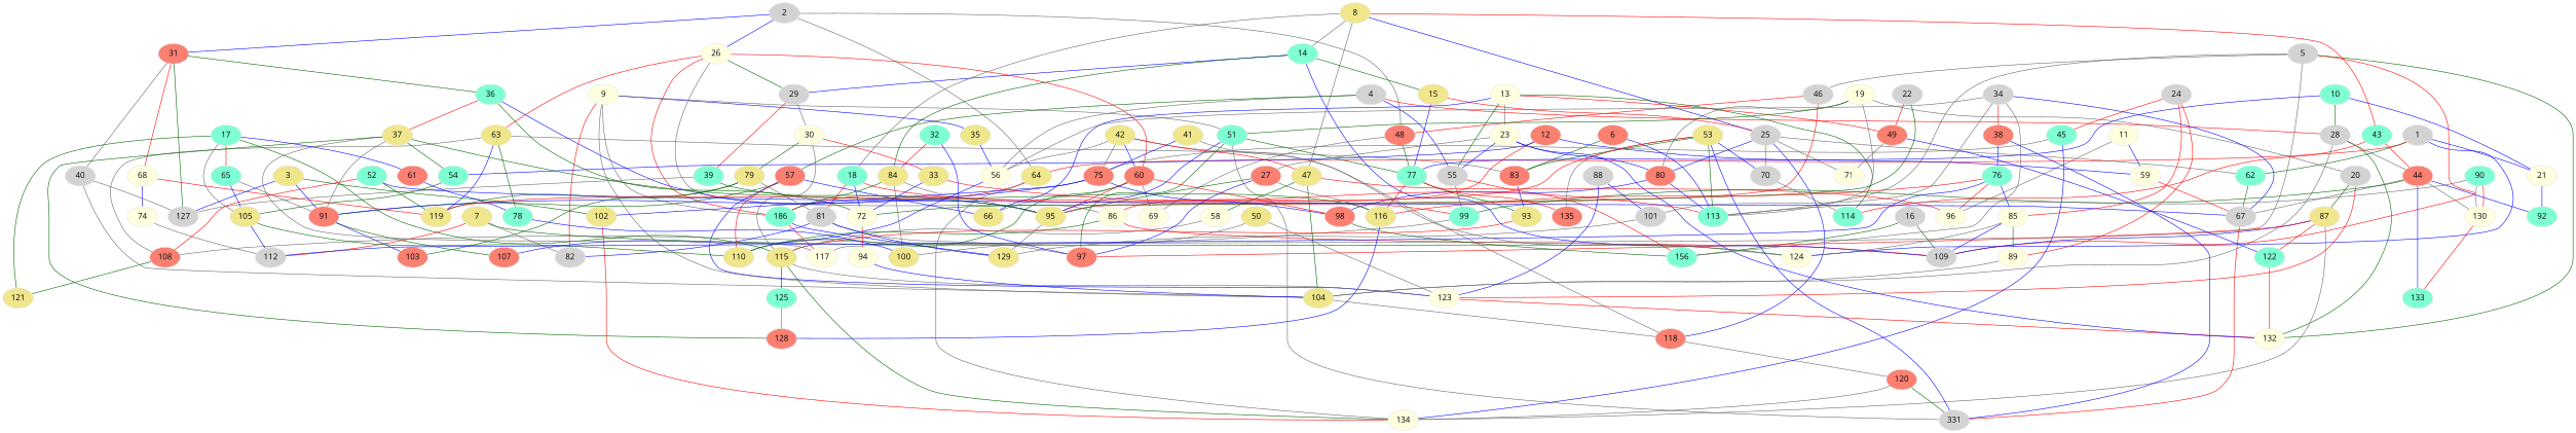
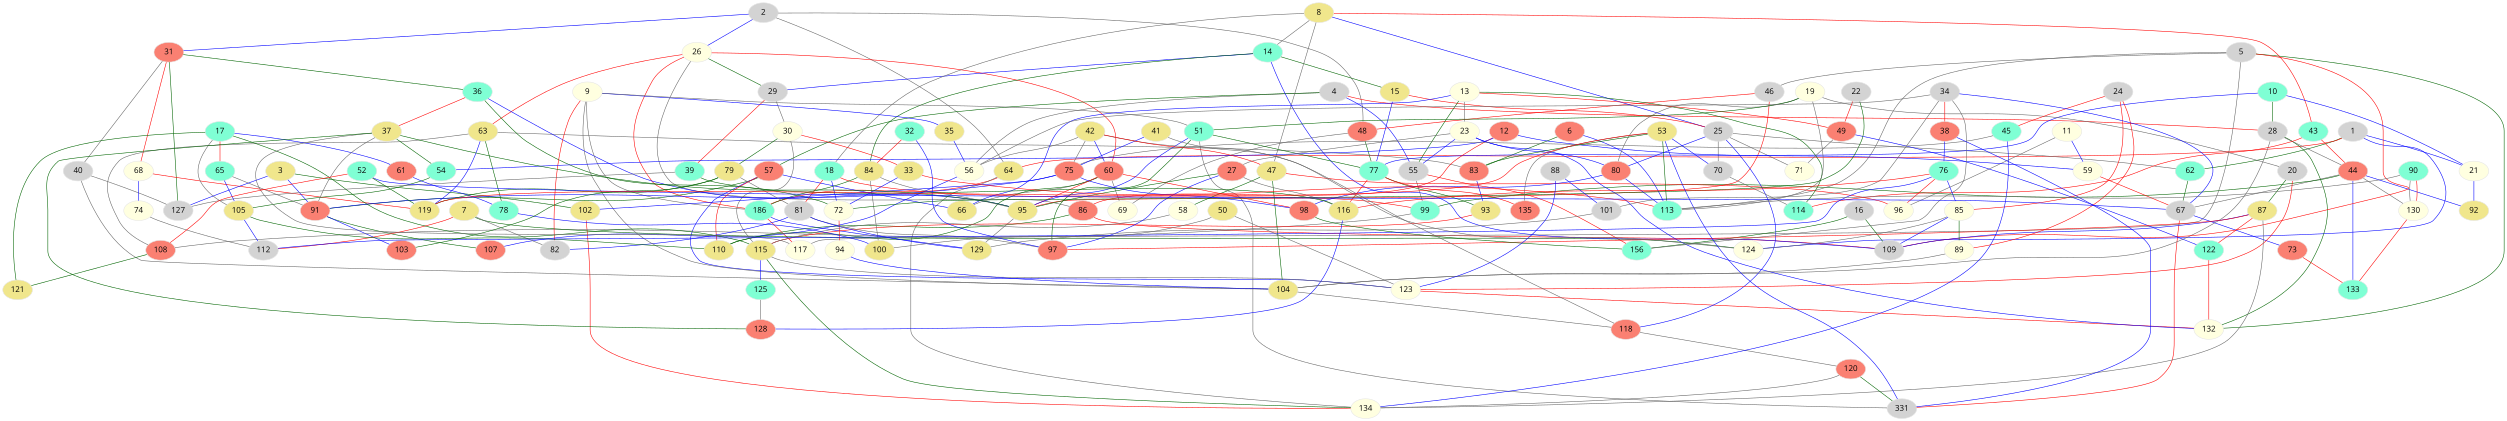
  graph {
    fontname="Open Sans"
    node [color=gray90 fillcolor=khaki fontname="Open Sans" style=filled]
    edge [color=gray40 fontname="Open Sans"]
    1 [fillcolor=lightgrey]
    21 [fillcolor=lightyellow]
    62 [fillcolor=aquamarine]
    64
    124 [fillcolor=lightyellow]
-   92 [fillcolor=aquamarine]
+   92
    67 [fillcolor=lightgrey]
    n8 [fillcolor=aquamarine label=186]
    134 [fillcolor=lightyellow]
    2 [fillcolor=lightgrey]
    26 [fillcolor=lightyellow]
    31 [fillcolor=salmon]
    48 [fillcolor=salmon]
-   86 [fillcolor=lightyellow]
+   86 [fillcolor=salmon]
    29 [fillcolor=lightgrey]
    60 [fillcolor=salmon]
    63
    127 [fillcolor=lightgrey]
    36 [fillcolor=aquamarine]
    40 [fillcolor=lightgrey]
    68 [fillcolor=lightyellow]
    77 [fillcolor=aquamarine]
    69 [fillcolor=lightyellow]
    91 [fillcolor=salmon]
    3
    102
    107 [fillcolor=salmon]
    103 [fillcolor=salmon]
    4 [fillcolor=lightgrey]
    28 [fillcolor=lightgrey]
    55 [fillcolor=lightgrey]
    56 [fillcolor=lightyellow]
    57 [fillcolor=salmon]
    132 [fillcolor=lightyellow]
    104
    44 [fillcolor=salmon]
    n37 [fillcolor=aquamarine label=156]
    99 [fillcolor=aquamarine]
    66
    123 [fillcolor=lightyellow]
    110
    5 [fillcolor=lightgrey]
    46 [fillcolor=lightgrey]
    109 [fillcolor=lightgrey]
    113 [fillcolor=aquamarine]
    117 [fillcolor=lightyellow]
    95
    6 [fillcolor=salmon]
    83 [fillcolor=salmon]
    93
    7
    82 [fillcolor=lightgrey]
    112 [fillcolor=lightgrey]
    14 [fillcolor=aquamarine]
    8
    18 [fillcolor=aquamarine]
    25 [fillcolor=lightgrey]
    43 [fillcolor=aquamarine]
    47
    15
    84
    72 [fillcolor=lightyellow]
    81 [fillcolor=lightgrey]
    80 [fillcolor=salmon]
    70 [fillcolor=lightgrey]
    71 [fillcolor=lightyellow]
    118 [fillcolor=salmon]
    114 [fillcolor=aquamarine]
    96 [fillcolor=lightyellow]
    58 [fillcolor=lightyellow]
    9 [fillcolor=lightyellow]
    35
    51 [fillcolor=aquamarine]
    97 [fillcolor=salmon]
    n75 [fillcolor=lightgrey label=331]
    129
    10 [fillcolor=aquamarine]
    116
    135 [fillcolor=salmon]
    11 [fillcolor=lightyellow]
    59 [fillcolor=lightyellow]
    12 [fillcolor=salmon]
    54 [fillcolor=aquamarine]
    105
    13 [fillcolor=lightyellow]
    23 [fillcolor=lightyellow]
    49 [fillcolor=salmon]
    27 [fillcolor=salmon]
    122 [fillcolor=aquamarine]
    30 [fillcolor=lightyellow]
    39 [fillcolor=aquamarine]
    100
    16 [fillcolor=lightgrey]
    17 [fillcolor=aquamarine]
    61 [fillcolor=salmon]
    65 [fillcolor=aquamarine]
    115
    121
    78 [fillcolor=aquamarine]
    125 [fillcolor=aquamarine]
    94 [fillcolor=lightyellow]
    108 [fillcolor=salmon]
    19 [fillcolor=lightyellow]
    20 [fillcolor=lightgrey]
    87
    98 [fillcolor=salmon]
    22 [fillcolor=lightgrey]
    24 [fillcolor=lightgrey]
    45 [fillcolor=aquamarine]
    85 [fillcolor=lightyellow]
    89 [fillcolor=lightyellow]
    75 [fillcolor=salmon]
    120 [fillcolor=salmon]
    119
    128 [fillcolor=salmon]
    130 [fillcolor=lightyellow]
    133 [fillcolor=aquamarine]
    33
    79
    37
    74 [fillcolor=lightyellow]
    32 [fillcolor=aquamarine]
    34 [fillcolor=lightgrey]
    38 [fillcolor=salmon]
    101 [fillcolor=lightgrey]
    76 [fillcolor=aquamarine]
+   73 [fillcolor=salmon]
    41
    42
    50
    52 [fillcolor=aquamarine]
    53
    88 [fillcolor=lightgrey]
    90 [fillcolor=aquamarine]
    1 -- 21 [color=blue]
    1 -- 62 [color=darkgreen]
    1 -- 64 [color=red]
    1 -- 124 [color=blue]
    21 -- 92 [color=blue]
    62 -- 67 [color=darkgreen]
    64 -- n8 [color=red]
    64 -- 134
    67 -- n75 [color=red]
+   67 -- 73 [color=blue]
    n8 -- 117 [color=red]
    n8 -- 129 [color=blue]
    2 -- 64
    2 -- 26 [color=blue]
    2 -- 31 [color=blue]
    2 -- 48
    26 -- n8 [color=red]
    26 -- 86
    26 -- 29 [color=darkgreen]
    26 -- 60 [color=red]
    26 -- 63 [color=red]
    31 -- 127 [color=darkgreen]
    31 -- 36 [color=darkgreen]
    31 -- 40
    31 -- 68 [color=red]
    48 -- 77 [color=darkgreen]
    48 -- 69
    86 -- 110 [color=darkgreen]
    86 -- 109 [color=red]
    29 -- 30
    29 -- 39 [color=red]
    60 -- 69
    60 -- 66
    60 -- 110 [color=darkgreen]
    60 -- 95 [color=red]
    60 -- 98 [color=red]
    63 -- 83
    63 -- 78 [color=darkgreen]
    63 -- 108
    63 -- 119 [color=blue]
    36 -- 95 [color=blue]
    36 -- 72 [color=darkgreen]
    36 -- 37 [color=red]
    40 -- 127
    40 -- 104
    68 -- 119 [color=red]
    68 -- 74 [color=blue]
    77 -- 93 [color=darkgreen]
    77 -- 116 [color=red]
    77 -- 135 [color=red]
    91 -- 107 [color=darkgreen]
    91 -- 103 [color=blue]
    3 -- 127 [color=blue]
    3 -- 91 [color=blue]
    3 -- 102 [color=darkgreen]
    102 -- 134 [color=red]
    4 -- 28 [color=red]
    4 -- 55 [color=blue]
    4 -- 56
    4 -- 57 [color=darkgreen]
    28 -- 132 [color=darkgreen]
    28 -- 104
    28 -- 44
    55 -- n37 [color=red]
    55 -- 99
    56 -- 107 [color=blue]
    57 -- 91 [color=darkgreen]
    57 -- 66 [color=blue]
    57 -- 123 [color=blue]
    57 -- 110 [color=red]
    104 -- 118
    44 -- 92 [color=blue]
    44 -- 67
    44 -- 99 [color=darkgreen]
    44 -- 130
    44 -- 133 [color=blue]
    99 -- 108
    123 -- 132 [color=red]
    5 -- 132 [color=darkgreen]
    5 -- 46
    5 -- 109 [color=red]
    5 -- 113
    5 -- 117
    46 -- 48 [color=red]
    46 -- 95 [color=red]
    95 -- 129
    6 -- 113 [color=blue]
    6 -- 83 [color=darkgreen]
    83 -- 93 [color=blue]
    93 -- 115 [color=red]
    7 -- 124 [color=darkgreen]
    7 -- 82
    7 -- 112 [color=red]
    14 -- 29 [color=blue]
    14 -- 109 [color=blue]
    14 -- 15 [color=darkgreen]
    14 -- 84 [color=darkgreen]
    8 -- 14
    8 -- 18
    8 -- 25 [color=blue]
    8 -- 43 [color=red]
    8 -- 47
    18 -- 99 [color=red]
    18 -- 72 [color=blue]
    18 -- 81 [color=red]
    25 -- 62
    25 -- 80 [color=blue]
    25 -- 70
    25 -- 71
    25 -- 118 [color=blue]
    43 -- 44 [color=red]
    43 -- 114 [color=red]
    47 -- 104 [color=darkgreen]
    47 -- 96 [color=red]
    47 -- 58 [color=darkgreen]
    15 -- 77 [color=blue]
    15 -- 25 [color=red]
    84 -- n8 [color=darkgreen]
    84 -- 95
    84 -- 100
    72 -- 94 [color=red]
    81 -- 82 [color=blue]
    81 -- 97
    81 -- 129 [color=blue]
    80 -- 113 [color=blue]
    80 -- 98 [color=blue]
    70 -- 114
    118 -- 120
    58 -- 115
    9 -- n8
    9 -- 104
    9 -- 82 [color=red]
    9 -- 35 [color=blue]
    9 -- 51
    35 -- 56 [color=blue]
    51 -- 77 [color=darkgreen]
    51 -- 95 [color=blue]
    51 -- 97 [color=darkgreen]
    51 -- n75
    10 -- 21 [color=blue]
    10 -- 77 [color=blue]
    10 -- 28 [color=darkgreen]
    116 -- 128 [color=blue]
    11 -- 96
    11 -- 59 [color=blue]
    59 -- 67 [color=red]
    12 -- 86 [color=red]
    12 -- 59 [color=blue]
    12 -- 54 [color=blue]
    54 -- 105 [color=darkgreen]
    105 -- 110 [color=darkgreen]
    105 -- 112 [color=blue]
    13 -- 55 [color=darkgreen]
    13 -- 66 [color=blue]
    13 -- 114 [color=darkgreen]
    13 -- 23
    13 -- 49 [color=red]
    23 -- 55 [color=blue]
    23 -- 132 [color=blue]
    23 -- 80 [color=blue]
    23 -- 27
    49 -- 71
    49 -- 122 [color=blue]
    27 -- 95 [color=darkgreen]
    27 -- 97 [color=blue]
    27 -- 116
    122 -- 132 [color=red]
    30 -- 115
    30 -- 33 [color=red]
    30 -- 79 [color=darkgreen]
    39 -- 127
    39 -- 116 [color=darkgreen]
    16 -- n37 [color=darkgreen]
    16 -- 109 [color=darkgreen]
    17 -- 105
    17 -- 61 [color=blue]
    17 -- 65 [color=red]
    17 -- 115 [color=darkgreen]
    17 -- 121 [color=darkgreen]
    61 -- 78 [color=blue]
    65 -- 91
    65 -- 105 [color=blue]
    115 -- 134 [color=darkgreen]
    115 -- 123
    115 -- 125 [color=blue]
    78 -- 100 [color=blue]
    125 -- 128
    94 -- 104 [color=blue]
    108 -- 121 [color=darkgreen]
    19 -- 113
    19 -- 80
    19 -- 51 [color=darkgreen]
    19 -- 20
    20 -- 123 [color=red]
    20 -- 87 [color=darkgreen]
    87 -- 134
    87 -- 109 [color=blue]
    87 -- 97 [color=red]
    87 -- 122 [color=red]
    98 -- n37 [color=darkgreen]
    22 -- 72 [color=darkgreen]
    22 -- 49 [color=red]
    24 -- 45 [color=red]
    24 -- 85 [color=red]
    24 -- 89 [color=red]
    45 -- 134 [color=blue]
    45 -- 75
    85 -- 124
    85 -- 109 [color=blue]
    85 -- 89 [color=darkgreen]
    89 -- 104
    75 -- 91 [color=blue]
    75 -- 102 [color=blue]
    75 -- 98 [color=blue]
    120 -- 134
    120 -- n75 [color=darkgreen]
    130 -- 133 [color=red]
    33 -- 113 [color=red]
    33 -- 72 [color=blue]
    79 -- 103 [color=darkgreen]
    79 -- 81
    79 -- 119 [color=darkgreen]
    37 -- 91
    37 -- 117
    37 -- 95 [color=darkgreen]
    37 -- 54 [color=darkgreen]
    37 -- 128 [color=darkgreen]
    74 -- 112
    32 -- 84 [color=red]
    32 -- 97 [color=blue]
    34 -- 67 [color=blue]
    34 -- 56
    34 -- n37
    34 -- 38 [color=red]
    34 -- 101
    38 -- n75 [color=blue]
    38 -- 76 [color=blue]
    101 -- 129
    76 -- 112 [color=blue]
    76 -- 96 [color=red]
    76 -- 116 [color=red]
    76 -- 85 [color=blue]
+   73 -- 133 [color=red]
    41 -- 118
    41 -- 75 [color=blue]
    42 -- 124
    42 -- 60 [color=blue]
    42 -- 56
    42 -- 47 [color=red]
    42 -- 75
    50 -- 123
    50 -- 100
    52 -- 67 [color=blue]
    52 -- 108 [color=red]
    52 -- 119 [color=darkgreen]
    53 -- 113 [color=darkgreen]
    53 -- 83 [color=darkgreen]
    53 -- 70 [color=blue]
    53 -- n75 [color=blue]
    53 -- 135
    53 -- 119 [color=red]
    88 -- 123 [color=blue]
    88 -- 101 [color=blue]
    90 -- 113
    90 -- 130
    90 -- 130 [color=red]
  }
